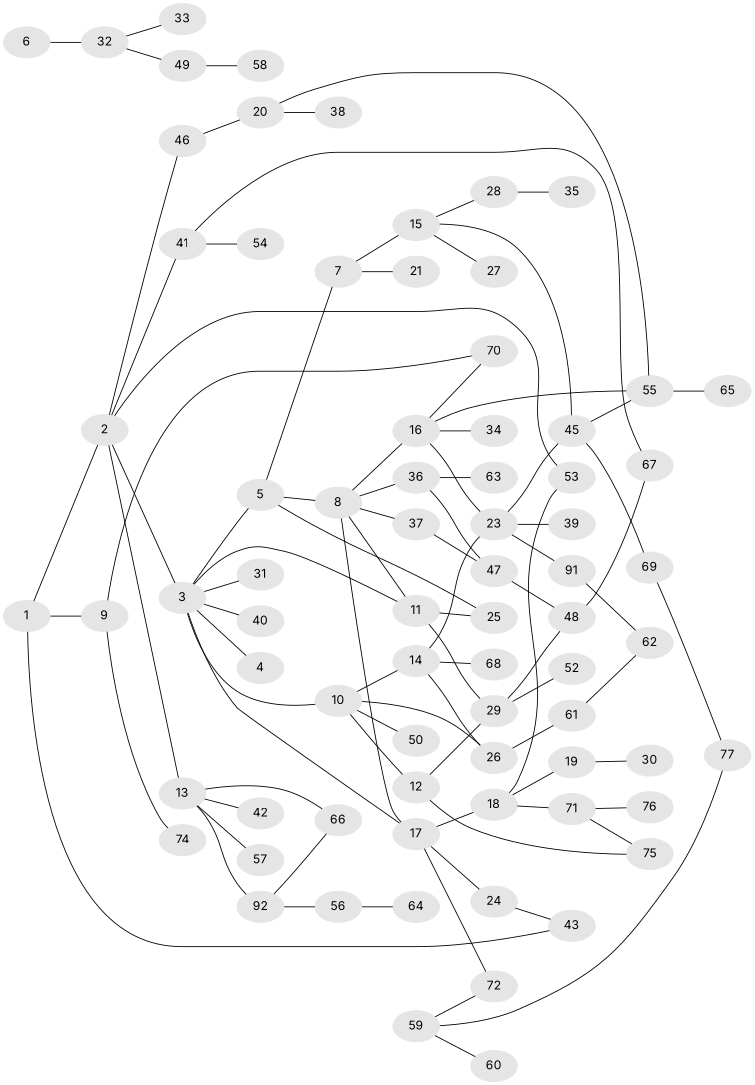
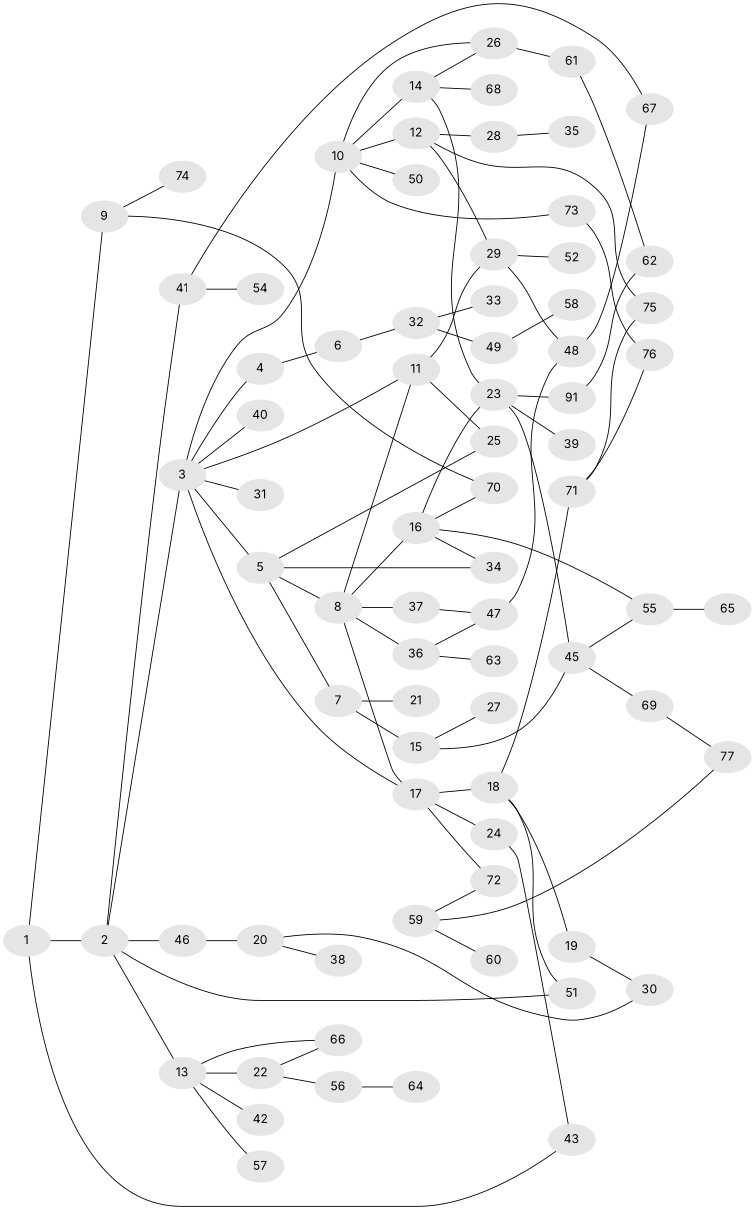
  graph {
    fontname=Inter
    rankdir=LR
    node [color=gray90 fontname=Inter style=filled]
    edge [fontname=Inter]
    1
    2
    9
    43
    3
    13
    41
    46
-   53
+   53 [label=51]
    70
    74
    4
    5
    10
    11
    17
    31
    40
-   22 [label=92]
+   22
    42
    57
    66
    20
    30
    38
    54
    67
    6
    7
    8
    25
    34
    12
    14
    26
    50
+   73
    29
    18
    24
    72
    32
    59
    60
    77
    15
    21
    16
    36
    37
    33
    49
    27
    28
    45
    23
    55
    47
    63
    75
    68
    61
    76
    48
    52
    56
    39
    n68 [label=91]
    35
    69
    65
    19
    71
    64
    62
    58
    1 -- 2
    1 -- 9
    1 -- 43
    2 -- 3
    2 -- 13
    2 -- 41
    2 -- 46
    2 -- 53
    9 -- 70
    9 -- 74
    3 -- 4
    3 -- 5
    3 -- 10
    3 -- 11
    3 -- 17
    3 -- 31
    3 -- 40
    13 -- 22
    13 -- 42
    13 -- 57
    13 -- 66
    41 -- 54
    41 -- 67
    46 -- 20
+   4 -- 6
    5 -- 7
    5 -- 8
    5 -- 25
+   5 -- 34
    10 -- 12
    10 -- 14
    10 -- 26
    10 -- 50
+   10 -- 73
    11 -- 25
    11 -- 29
    17 -- 18
    17 -- 24
    17 -- 72
    22 -- 66
    22 -- 56
-   20 -- 55
+   20 -- 30
    20 -- 38
    6 -- 32
    7 -- 15
    7 -- 21
    8 -- 11
    8 -- 17
    8 -- 16
    8 -- 36
    8 -- 37
    12 -- 29
    12 -- 75
    14 -- 26
    14 -- 23
    14 -- 68
    26 -- 61
+   73 -- 76
    29 -- 48
    29 -- 52
    18 -- 53
    18 -- 19
    18 -- 71
    24 -- 43
    32 -- 33
    32 -- 49
    59 -- 72
    59 -- 60
    59 -- 77
    15 -- 27
-   15 -- 28
+   12 -- 28
    15 -- 45
    16 -- 70
    16 -- 34
    16 -- 23
    16 -- 55
    36 -- 47
    36 -- 63
    37 -- 47
    49 -- 58
    28 -- 35
    45 -- 55
    45 -- 69
    23 -- 45
    23 -- 39
    23 -- n68
    55 -- 65
    47 -- 48
    61 -- 62
    48 -- 67
    56 -- 64
    n68 -- 62
    69 -- 77
    19 -- 30
    71 -- 75
    71 -- 76
  }
